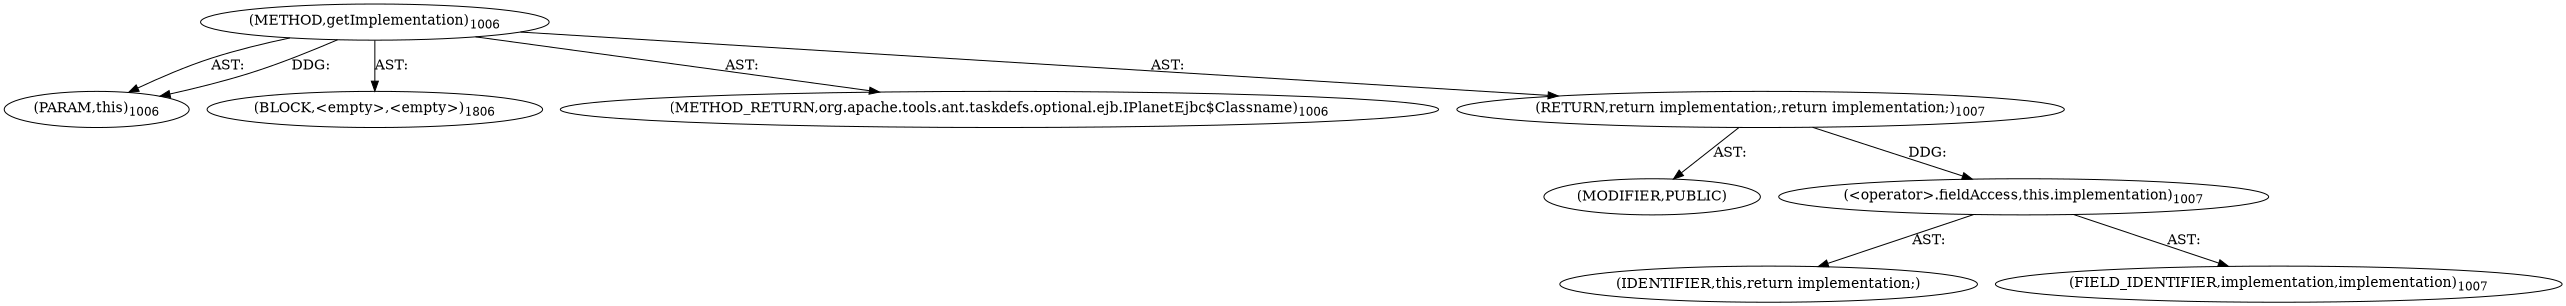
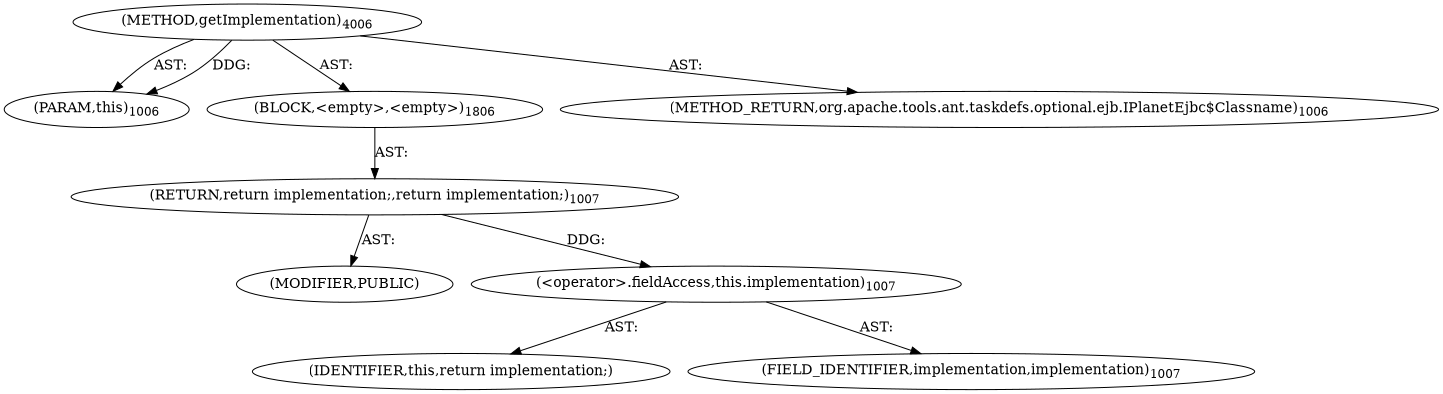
  digraph {
-   n1 [label=<(METHOD,getImplementation)<SUB>1006</SUB>>]
+   n1 [label=<(METHOD,getImplementation)<SUB>4006</SUB>>]
    n2 [label=<(PARAM,this)<SUB>1006</SUB>>]
    n3 [label=<(BLOCK,&lt;empty&gt;,&lt;empty&gt;)<SUB>1806</SUB>>]
    n4 [label=<(METHOD_RETURN,org.apache.tools.ant.taskdefs.optional.ejb.IPlanetEjbc$Classname)<SUB>1006</SUB>>]
    n5 [label=<(RETURN,return implementation;,return implementation;)<SUB>1007</SUB>>]
    n6 [label=<(MODIFIER,PUBLIC)>]
    n7 [label=<(&lt;operator&gt;.fieldAccess,this.implementation)<SUB>1007</SUB>>]
    n8 [label=<(IDENTIFIER,this,return implementation;)>]
    n9 [label=<(FIELD_IDENTIFIER,implementation,implementation)<SUB>1007</SUB>>]
    n1 -> n2 [label="AST: "]
    n1 -> n2 [label="DDG: "]
    n1 -> n3 [label="AST: "]
    n1 -> n4 [label="AST: "]
-   n1 -> n5 [label="AST: "]
+   n3 -> n5 [label="AST: "]
    n5 -> n6 [label="AST: "]
    n5 -> n7 [label="DDG: "]
    n7 -> n8 [label="AST: "]
    n7 -> n9 [label="AST: "]
  }
